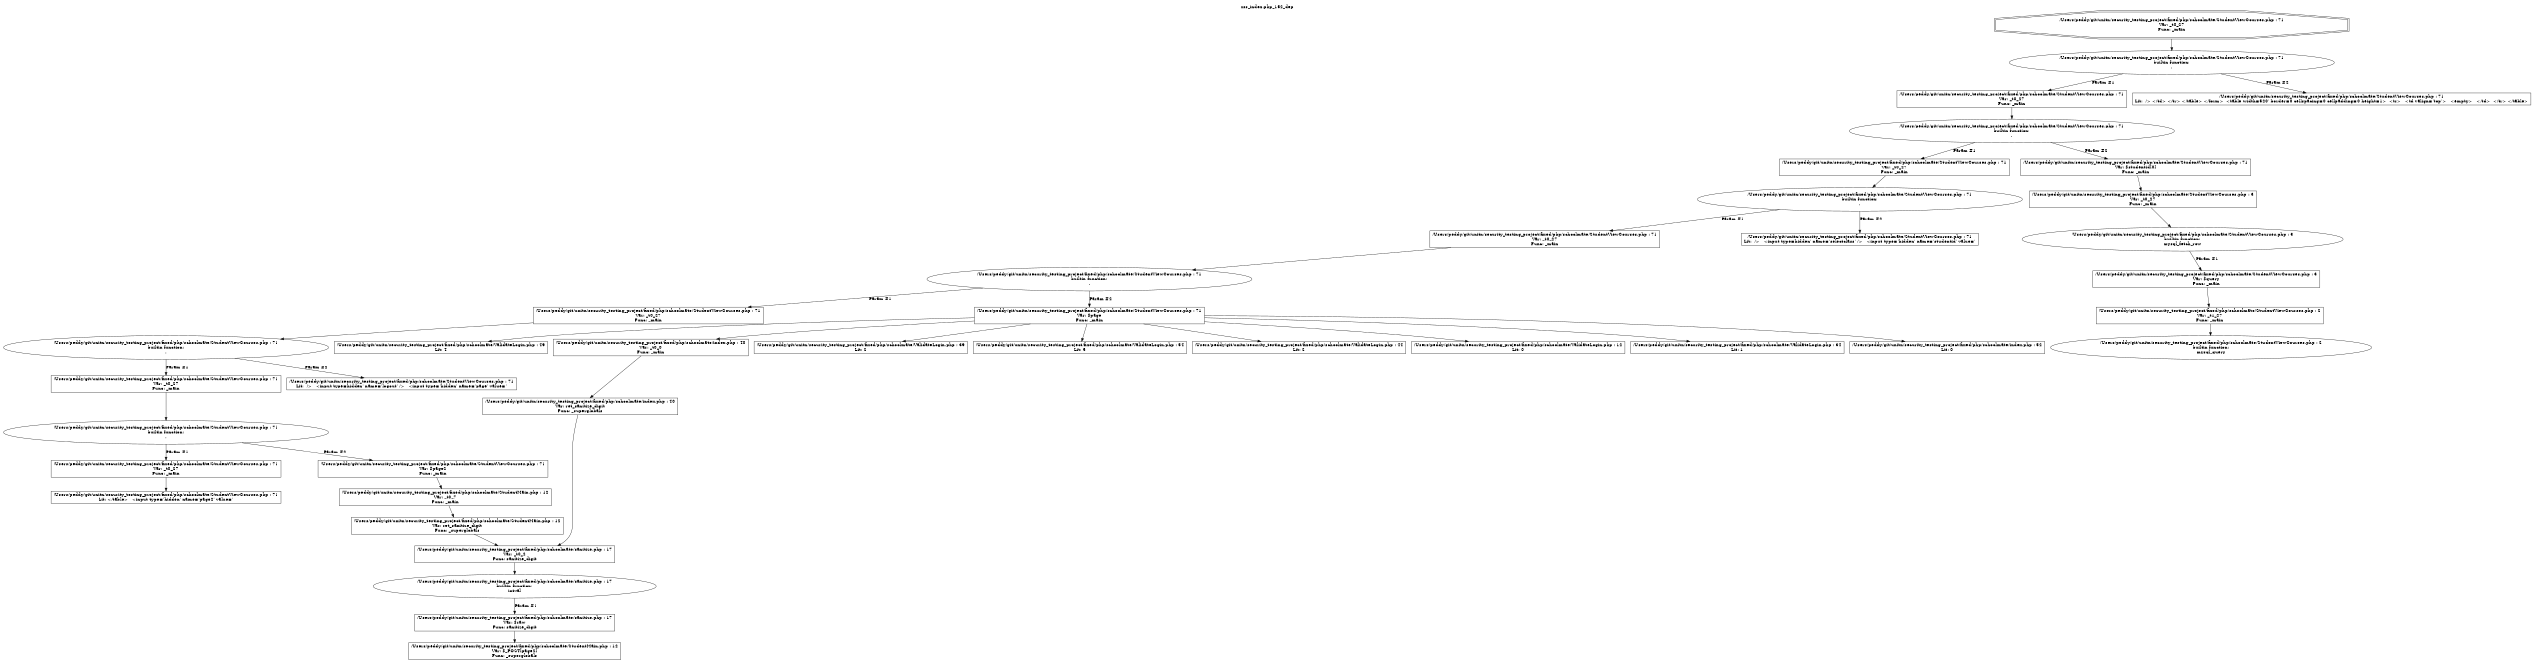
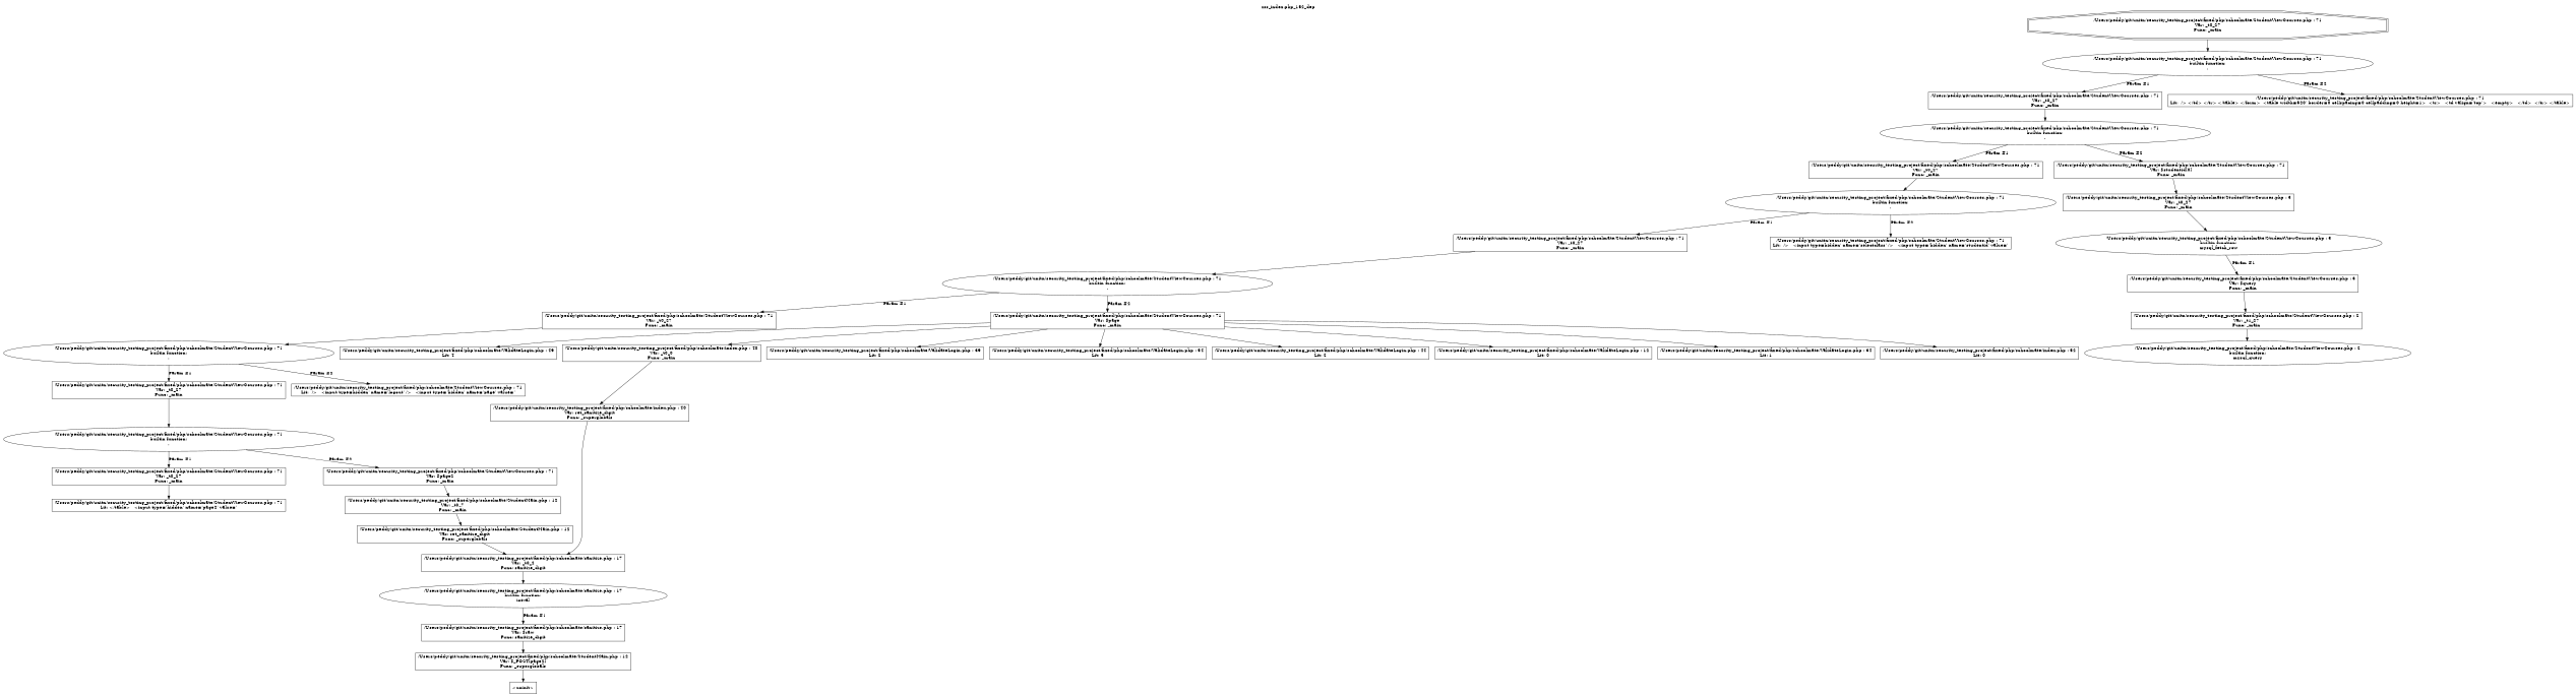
  digraph {
    label="xss_index.php_152_dep"
    labelloc=t
    node [shape=box]
    n1 [label="/Users/peddy/git/unitn/security_testing_project/fixed/php/schoolmate/StudentViewCourses.php : 71\nVar: _t0_27\nFunc: _main\n" shape=doubleoctagon]
    n2 [label="/Users/peddy/git/unitn/security_testing_project/fixed/php/schoolmate/StudentViewCourses.php : 71\nbuiltin function:\n.\n" shape=ellipse]
    n3 [label="/Users/peddy/git/unitn/security_testing_project/fixed/php/schoolmate/StudentViewCourses.php : 71\nVar: _t0_27\nFunc: _main\n"]
    n4 [label="/Users/peddy/git/unitn/security_testing_project/fixed/php/schoolmate/StudentViewCourses.php : 71\nLit:  /> </td> </tr> </table> </form>  <table width=520' border=0 cellspacing=0 cellpadding=0 height=1>  <tr>   <td valign='top'>   <empty>   </td>  </tr> </table>\n"]
    n5 [label="/Users/peddy/git/unitn/security_testing_project/fixed/php/schoolmate/StudentViewCourses.php : 71\nbuiltin function:\n.\n" shape=ellipse]
    n6 [label="/Users/peddy/git/unitn/security_testing_project/fixed/php/schoolmate/StudentViewCourses.php : 71\nVar: _t0_27\nFunc: _main\n"]
    n7 [label="/Users/peddy/git/unitn/security_testing_project/fixed/php/schoolmate/StudentViewCourses.php : 71\nVar: $studentid[0]\nFunc: _main\n"]
    n8 [label="/Users/peddy/git/unitn/security_testing_project/fixed/php/schoolmate/StudentViewCourses.php : 71\nbuiltin function:\n.\n" shape=ellipse]
    n9 [label="/Users/peddy/git/unitn/security_testing_project/fixed/php/schoolmate/StudentViewCourses.php : 71\nVar: _t0_27\nFunc: _main\n"]
    n10 [label="/Users/peddy/git/unitn/security_testing_project/fixed/php/schoolmate/StudentViewCourses.php : 71\nLit:  />   <input type=hidden' name='selectclass' />   <input type='hidden' name='studentid' value='\n"]
    n11 [label="/Users/peddy/git/unitn/security_testing_project/fixed/php/schoolmate/StudentViewCourses.php : 71\nbuiltin function:\n.\n" shape=ellipse]
    n12 [label="/Users/peddy/git/unitn/security_testing_project/fixed/php/schoolmate/StudentViewCourses.php : 71\nVar: _t0_27\nFunc: _main\n"]
    n13 [label="/Users/peddy/git/unitn/security_testing_project/fixed/php/schoolmate/StudentViewCourses.php : 71\nVar: $page\nFunc: _main\n"]
    n14 [label="/Users/peddy/git/unitn/security_testing_project/fixed/php/schoolmate/StudentViewCourses.php : 71\nbuiltin function:\n.\n" shape=ellipse]
    n15 [label="/Users/peddy/git/unitn/security_testing_project/fixed/php/schoolmate/StudentViewCourses.php : 71\nVar: _t0_27\nFunc: _main\n"]
    n16 [label="/Users/peddy/git/unitn/security_testing_project/fixed/php/schoolmate/StudentViewCourses.php : 71\nLit:  />   <input type=hidden' name='logout' />   <input type='hidden' name='page' value='\n"]
    n17 [label="/Users/peddy/git/unitn/security_testing_project/fixed/php/schoolmate/StudentViewCourses.php : 71\nbuiltin function:\n.\n" shape=ellipse]
    n18 [label="/Users/peddy/git/unitn/security_testing_project/fixed/php/schoolmate/StudentViewCourses.php : 71\nVar: _t0_27\nFunc: _main\n"]
    n19 [label="/Users/peddy/git/unitn/security_testing_project/fixed/php/schoolmate/StudentViewCourses.php : 71\nVar: $page2\nFunc: _main\n"]
    n20 [label="/Users/peddy/git/unitn/security_testing_project/fixed/php/schoolmate/StudentViewCourses.php : 71\nLit: </table>   <input type='hidden' name='page2' value='\n"]
    n21 [label="/Users/peddy/git/unitn/security_testing_project/fixed/php/schoolmate/StudentMain.php : 12\nVar: _t0_7\nFunc: _main\n"]
    n22 [label="/Users/peddy/git/unitn/security_testing_project/fixed/php/schoolmate/StudentMain.php : 12\nVar: ret_sanitize_digit\nFunc: _superglobals\n"]
    n23 [label="/Users/peddy/git/unitn/security_testing_project/fixed/php/schoolmate/sanitize.php : 17\nVar: _t0_2\nFunc: sanitize_digit\n"]
    n24 [label="/Users/peddy/git/unitn/security_testing_project/fixed/php/schoolmate/sanitize.php : 17\nbuiltin function:\nintval\n" shape=ellipse]
    n25 [label="/Users/peddy/git/unitn/security_testing_project/fixed/php/schoolmate/sanitize.php : 17\nVar: $raw\nFunc: sanitize_digit\n"]
    n26 [label="/Users/peddy/git/unitn/security_testing_project/fixed/php/schoolmate/StudentMain.php : 12\nVar: $_POST[page2]\nFunc: _superglobals\n"]
+   n27 [label="<uninit>"]
    n28 [label="/Users/peddy/git/unitn/security_testing_project/fixed/php/schoolmate/ValidateLogin.php : 49\nLit: 4\n"]
    n29 [label="/Users/peddy/git/unitn/security_testing_project/fixed/php/schoolmate/index.php : 40\nVar: _t0_0\nFunc: _main\n"]
    n30 [label="/Users/peddy/git/unitn/security_testing_project/fixed/php/schoolmate/ValidateLogin.php : 39\nLit: 2\n"]
    n31 [label="/Users/peddy/git/unitn/security_testing_project/fixed/php/schoolmate/ValidateLogin.php : 54\nLit: 5\n"]
    n32 [label="/Users/peddy/git/unitn/security_testing_project/fixed/php/schoolmate/ValidateLogin.php : 44\nLit: 2\n"]
    n33 [label="/Users/peddy/git/unitn/security_testing_project/fixed/php/schoolmate/ValidateLogin.php : 12\nLit: 0\n"]
    n34 [label="/Users/peddy/git/unitn/security_testing_project/fixed/php/schoolmate/ValidateLogin.php : 34\nLit: 1\n"]
    n35 [label="/Users/peddy/git/unitn/security_testing_project/fixed/php/schoolmate/index.php : 52\nLit: 0\n"]
    n36 [label="/Users/peddy/git/unitn/security_testing_project/fixed/php/schoolmate/index.php : 40\nVar: ret_sanitize_digit\nFunc: _superglobals\n"]
    n37 [label="/Users/peddy/git/unitn/security_testing_project/fixed/php/schoolmate/StudentViewCourses.php : 3\nVar: _t0_27\nFunc: _main\n"]
    n38 [label="/Users/peddy/git/unitn/security_testing_project/fixed/php/schoolmate/StudentViewCourses.php : 3\nbuiltin function:\nmysql_fetch_row\n" shape=ellipse]
    n39 [label="/Users/peddy/git/unitn/security_testing_project/fixed/php/schoolmate/StudentViewCourses.php : 3\nVar: $query\nFunc: _main\n"]
    n40 [label="/Users/peddy/git/unitn/security_testing_project/fixed/php/schoolmate/StudentViewCourses.php : 2\nVar: _t1_27\nFunc: _main\n"]
    n41 [label="/Users/peddy/git/unitn/security_testing_project/fixed/php/schoolmate/StudentViewCourses.php : 2\nbuiltin function:\nmysql_query\n" shape=ellipse]
    n1 -> n2
    n2 -> n3 [label="Param #1"]
    n2 -> n4 [label="Param #2"]
    n3 -> n5
    n5 -> n6 [label="Param #1"]
    n5 -> n7 [label="Param #2"]
    n6 -> n8
    n7 -> n37
    n8 -> n9 [label="Param #1"]
    n8 -> n10 [label="Param #2"]
    n9 -> n11
    n11 -> n12 [label="Param #1"]
    n11 -> n13 [label="Param #2"]
    n12 -> n14
    n13 -> n28
    n13 -> n29
    n13 -> n30
    n13 -> n31
    n13 -> n32
    n13 -> n33
    n13 -> n34
    n13 -> n35
    n14 -> n15 [label="Param #1"]
    n14 -> n16 [label="Param #2"]
    n15 -> n17
    n17 -> n18 [label="Param #1"]
    n17 -> n19 [label="Param #2"]
    n18 -> n20
    n19 -> n21
    n21 -> n22
    n22 -> n23
    n23 -> n24
    n24 -> n25 [label="Param #1"]
    n25 -> n26
+   n26 -> n27
    n29 -> n36
    n36 -> n23
    n37 -> n38
    n38 -> n39 [label="Param #1"]
    n39 -> n40
    n40 -> n41
  }
